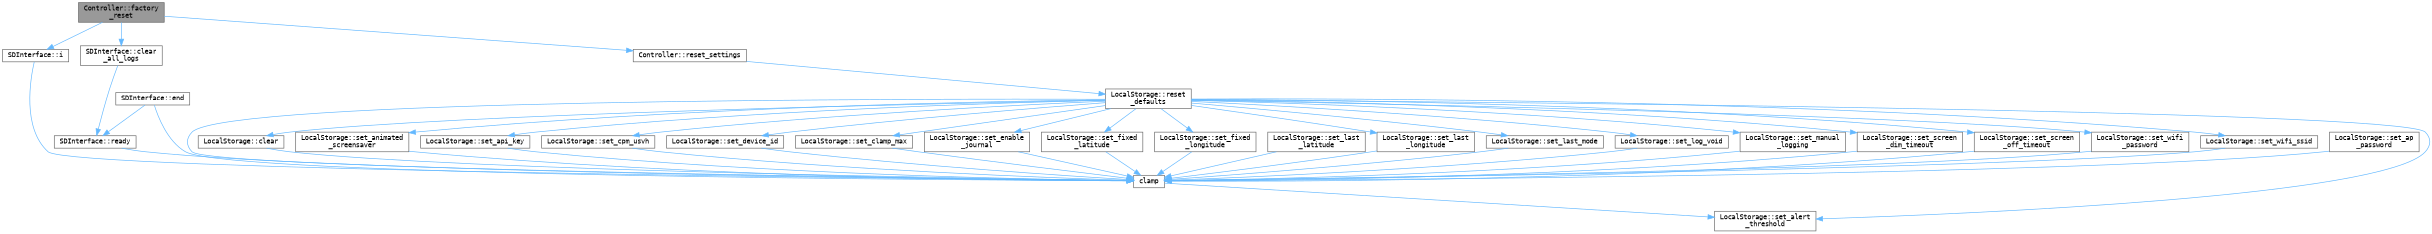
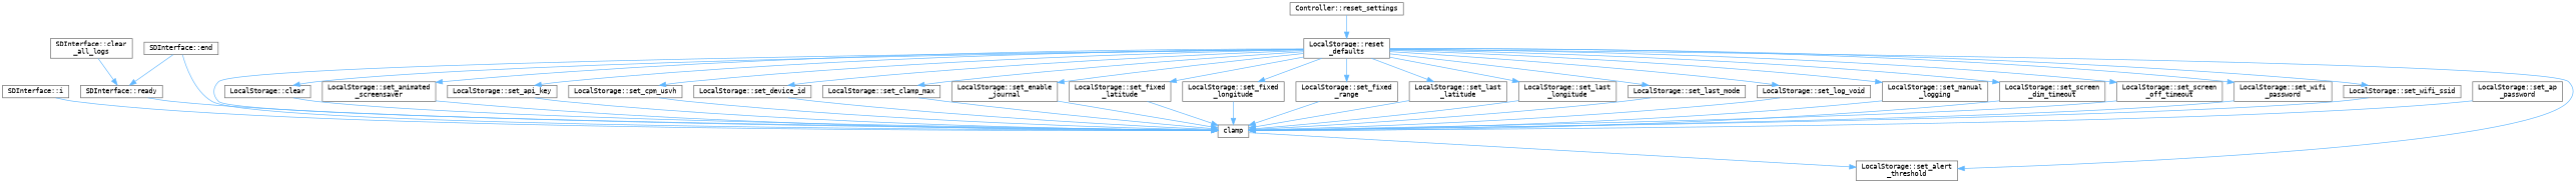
  digraph {
    fontname="DejaVu Sans Mono"
    rankdir=TB
    node [color=grey40 fillcolor=white fontname="DejaVu Sans Mono" fontsize=10 shape=box style=filled]
    edge [color=steelblue1 fontname="DejaVu Sans Mono" fontsize=10 labelfontname=Helvetica labelfontsize=10 style=solid]
-   n1 [color=gray40 fillcolor=grey60 fontcolor=black height=0.2 label="Controller::factory\l_reset" width=0.4]
    n2 [height=0.2 label="SDInterface::clear\l_all_logs" width=0.4]
    n3 [height=0.2 label="SDInterface::i" width=0.4]
    n4 [height=0.2 label="Controller::reset_settings" width=0.4]
    n5 [height=0.2 label="SDInterface::ready" width=0.4]
    n6 [height=0.2 label=clamp width=0.4]
    n7 [height=0.2 label="LocalStorage::reset\l_defaults" width=0.4]
    n8 [height=0.2 label="LocalStorage::set_alert\l_threshold" width=0.4]
    n9 [height=0.2 label="SDInterface::end" width=0.4]
    n10 [height=0.2 label="LocalStorage::clear" width=0.4]
    n11 [height=0.2 label="LocalStorage::set_animated\l_screensaver" width=0.4]
    n12 [height=0.2 label="LocalStorage::set_api_key" width=0.4]
    n13 [height=0.2 label="LocalStorage::set_cpm_usvh" width=0.4]
    n14 [height=0.2 label="LocalStorage::set_device_id" width=0.4]
    n15 [height=0.2 label="LocalStorage::set_clamp_max" width=0.4]
    n16 [height=0.2 label="LocalStorage::set_enable\l_journal" width=0.4]
    n17 [height=0.2 label="LocalStorage::set_fixed\l_latitude" width=0.4]
    n18 [height=0.2 label="LocalStorage::set_fixed\l_longitude" width=0.4]
+   n19 [height=0.2 label="LocalStorage::set_fixed\l_range" width=0.4]
    n20 [height=0.2 label="LocalStorage::set_last\l_latitude" width=0.4]
    n21 [height=0.2 label="LocalStorage::set_last\l_longitude" width=0.4]
    n22 [height=0.2 label="LocalStorage::set_last_mode" width=0.4]
    n23 [height=0.2 label="LocalStorage::set_log_void" width=0.4]
    n24 [height=0.2 label="LocalStorage::set_manual\l_logging" width=0.4]
    n25 [height=0.2 label="LocalStorage::set_screen\l_dim_timeout" width=0.4]
    n26 [height=0.2 label="LocalStorage::set_screen\l_off_timeout" width=0.4]
    n27 [height=0.2 label="LocalStorage::set_wifi\l_password" width=0.4]
    n28 [height=0.2 label="LocalStorage::set_wifi_ssid" width=0.4]
    n29 [height=0.2 label="LocalStorage::set_ap\l_password" width=0.4]
-   n1 -> n2
-   n1 -> n3
-   n1 -> n4
    n2 -> n5
    n3 -> n6
    n4 -> n7
    n5 -> n6
    n6 -> n8
    n7 -> n6
    n7 -> n8
    n7 -> n10
    n7 -> n11
    n7 -> n12
    n7 -> n13
    n7 -> n14
    n7 -> n15
    n7 -> n16
    n7 -> n17
    n7 -> n18
+   n7 -> n19
+   n7 -> n20
    n7 -> n21
    n7 -> n22
    n7 -> n23
    n7 -> n24
    n7 -> n25
    n7 -> n26
    n7 -> n27
    n7 -> n28
    n9 -> n5
    n9 -> n6
    n10 -> n6
    n11 -> n6
    n12 -> n6
    n13 -> n6
    n14 -> n6
    n15 -> n6
    n16 -> n6
    n17 -> n6
    n18 -> n6
+   n19 -> n6
    n20 -> n6
    n21 -> n6
    n22 -> n6
    n23 -> n6
    n24 -> n6
    n25 -> n6
    n26 -> n6
    n27 -> n6
    n28 -> n6
    n29 -> n6
  }
